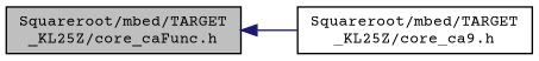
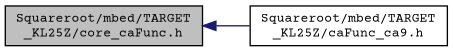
  digraph {
    rankdir=LR
    fontname="Courier Prime"
    node [color=black fontname="Courier Prime" fontsize=10 shape=record style=filled]
    n1 [fillcolor=grey75 fontcolor=black height=0.2 label="Squareroot/mbed/TARGET\l_KL25Z/core_caFunc.h" width=0.4]
-   n2 [fillcolor=white height=0.2 label="Squareroot/mbed/TARGET\l_KL25Z/core_ca9.h" width=0.4]
+   n2 [fillcolor=white height=0.2 label="Squareroot/mbed/TARGET\l_KL25Z/caFunc_ca9.h" width=0.4]
    n1 -> n2 [color=midnightblue dir=back fontname="Courier Prime" fontsize=10 labelfontname=Helvetica labelfontsize=10 style=solid]
  }
